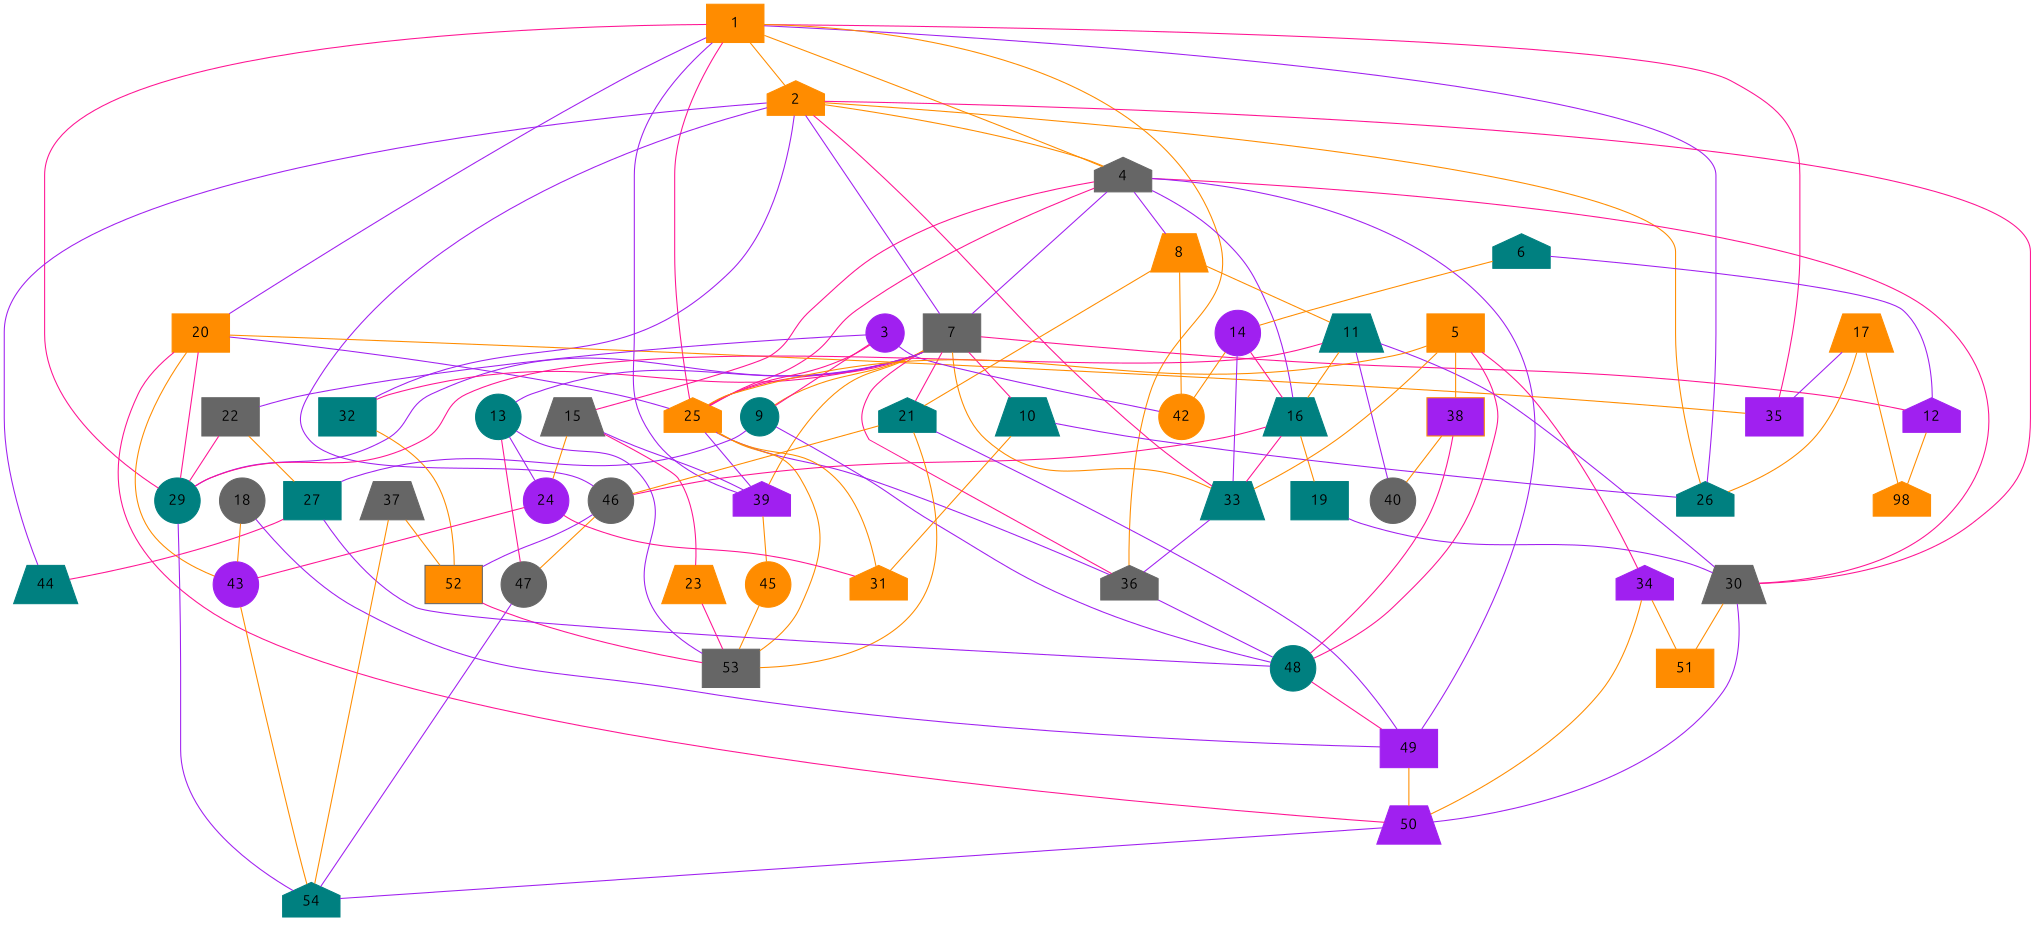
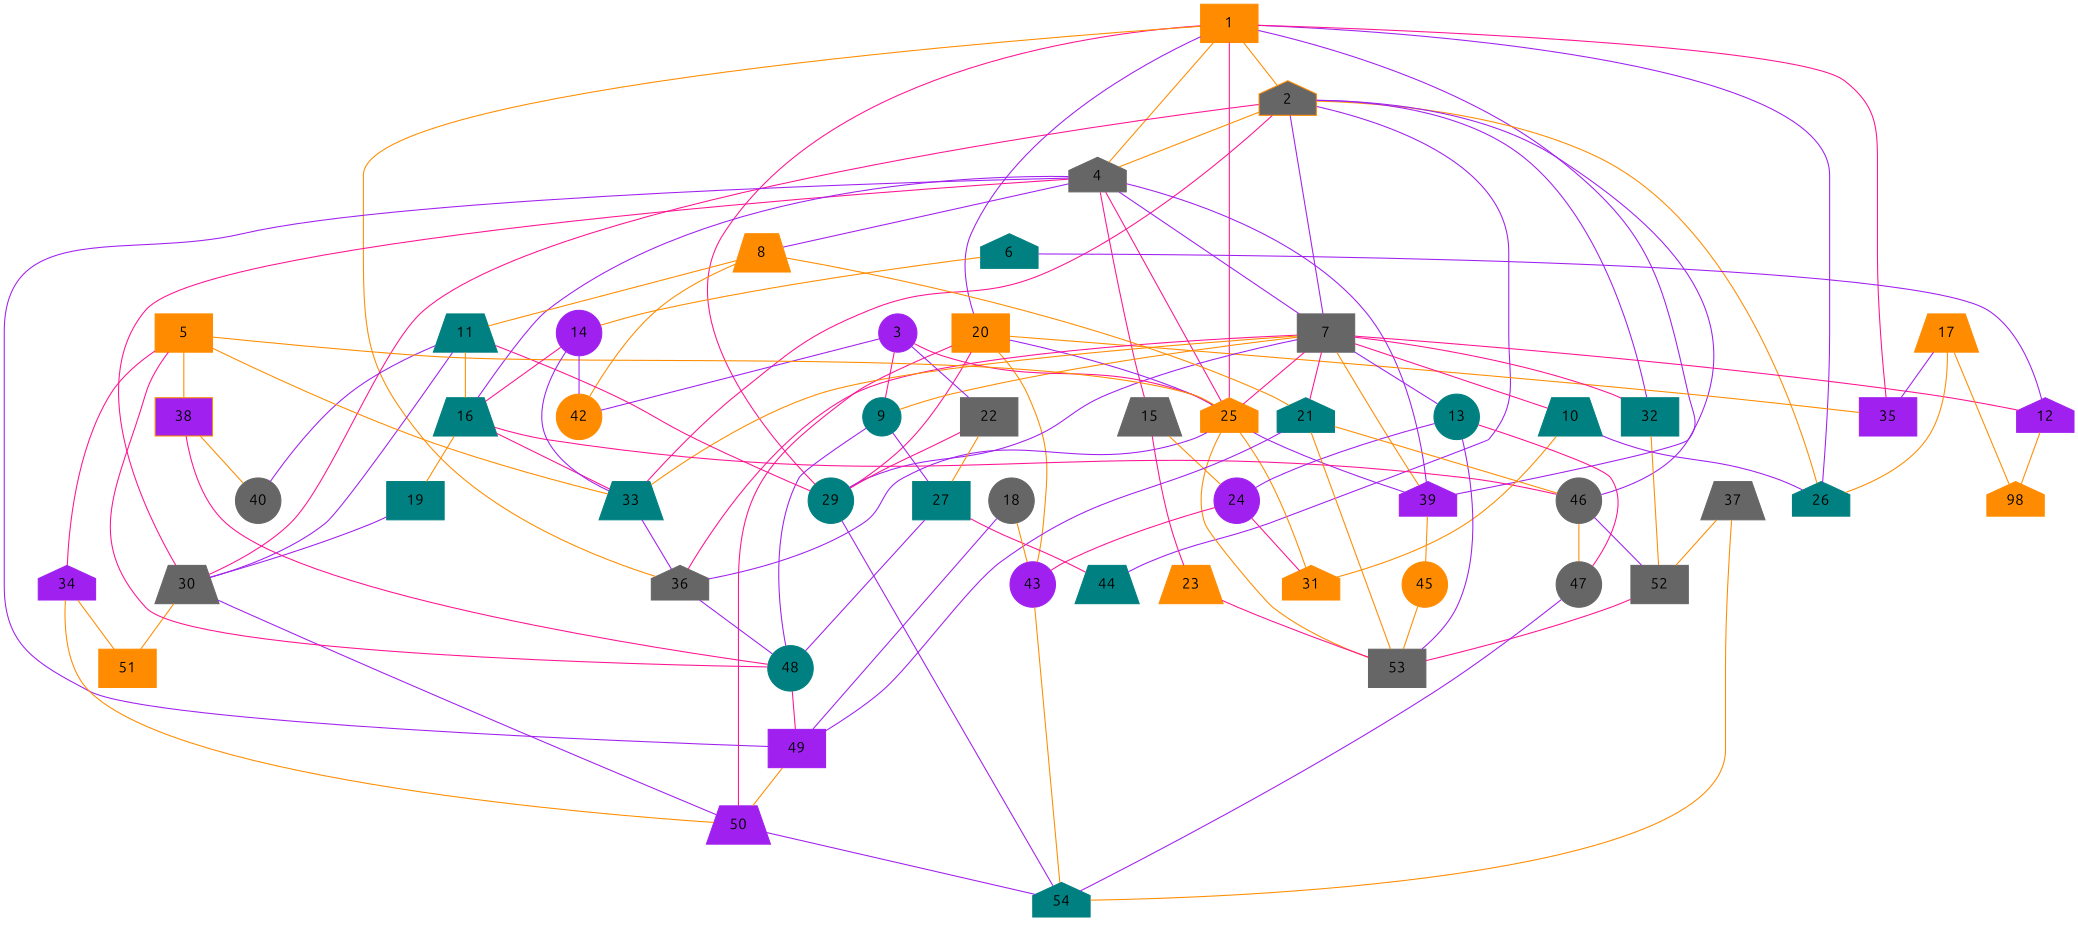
  graph {
    fontname=Ubuntu
    node [color=teal fontname=Ubuntu shape=box style=filled]
    edge [color=darkorange fontname=Ubuntu weight=1.0]
    1 [color=darkorange]
-   2 [color=darkorange shape=house]
+   2 [color=darkorange shape=house fillcolor=gray40]
    4 [color=gray40 shape=house]
    20 [color=darkorange]
    25 [color=darkorange shape=house]
    26 [shape=house]
    29 [shape=circle]
    35 [color=purple]
    36 [color=gray40 shape=house]
    39 [color=purple shape=house]
    7 [color=gray40]
    30 [color=gray40 shape=trapezium]
    32
    33 [shape=trapezium]
    44 [shape=trapezium]
    46 [color=gray40 shape=circle]
    8 [color=darkorange shape=trapezium]
    15 [color=gray40 shape=trapezium]
    16 [shape=trapezium]
    49 [color=purple]
    43 [color=purple shape=circle]
    50 [color=purple shape=trapezium]
    31 [color=darkorange shape=house]
    53 [color=gray40]
    54 [shape=house]
    48 [shape=circle]
    45 [color=darkorange shape=circle]
    9 [shape=circle]
    12 [color=purple shape=house]
    10 [shape=trapezium]
    13 [shape=circle]
    21 [shape=house]
    51 [color=darkorange]
-   52 [color=gray40 fillcolor=darkorange]
+   52 [color=gray40]
    47 [color=gray40 shape=circle]
    3 [color=purple shape=circle]
    22 [color=gray40]
    42 [color=darkorange shape=circle]
    27
    11 [shape=trapezium]
    24 [color=purple shape=circle]
    23 [color=darkorange shape=trapezium]
    19
    5 [color=darkorange]
    34 [color=purple shape=house]
    38 [color=darkorange fillcolor=purple]
    40 [color=gray40 shape=circle]
    6 [shape=house]
    14 [color=purple shape=circle]
    n50 [color=darkorange label=98 shape=house]
    17 [color=darkorange shape=trapezium]
    18 [color=gray40 shape=circle]
    37 [color=gray40 shape=trapezium]
    1 -- 2 [weight=2.0]
    1 -- 4
    1 -- 20 [color=purple]
    1 -- 25 [color=deeppink weight=3.0]
    1 -- 26 [color=purple]
    1 -- 29 [color=deeppink]
    1 -- 35 [color=deeppink]
    1 -- 36
    1 -- 39 [color=purple]
    2 -- 4
    2 -- 26
    2 -- 7 [color=purple]
    2 -- 30 [color=deeppink]
    2 -- 32 [color=purple]
    2 -- 33 [color=deeppink weight=2.0]
    2 -- 44 [color=purple]
    2 -- 46 [color=purple]
    4 -- 25 [color=deeppink]
-   15 -- 39 [color=purple]
+   4 -- 39 [color=purple]
    4 -- 7 [color=purple]
    4 -- 30 [color=deeppink]
    4 -- 8 [color=purple]
    4 -- 15 [color=deeppink]
    4 -- 16 [color=purple]
    4 -- 49 [color=purple]
    20 -- 25 [color=purple]
    20 -- 29 [color=deeppink]
    20 -- 35
    20 -- 43
    20 -- 50 [color=deeppink]
    25 -- 36 [color=purple]
    25 -- 39 [color=purple]
    25 -- 31
    25 -- 53
    29 -- 54 [color=purple]
    36 -- 48 [color=purple]
    39 -- 45
    7 -- 25 [color=deeppink]
    7 -- 29 [color=purple]
    7 -- 36 [color=deeppink]
    7 -- 39
    7 -- 32 [color=deeppink weight=4.0]
    7 -- 33 [weight=3.0]
    7 -- 9
    7 -- 12 [color=deeppink]
    7 -- 10 [color=deeppink]
    7 -- 13 [color=purple]
    7 -- 21 [color=deeppink]
    30 -- 50 [color=purple]
    30 -- 51
    32 -- 52
    33 -- 36 [color=purple]
    46 -- 52 [color=purple]
    46 -- 47
    8 -- 21
    8 -- 42
    8 -- 11
    15 -- 24
    15 -- 23 [color=deeppink]
    16 -- 33 [color=deeppink]
    16 -- 46 [color=deeppink]
    16 -- 19
    49 -- 50
    43 -- 54
    50 -- 54 [color=purple]
    48 -- 49 [color=deeppink]
    45 -- 53
    9 -- 48 [color=purple]
    9 -- 27 [color=purple]
    12 -- n50
    10 -- 26 [color=purple]
    10 -- 31
    13 -- 53 [color=purple]
    13 -- 47 [color=deeppink]
    13 -- 24 [color=purple]
    21 -- 46
    21 -- 49 [color=purple]
    21 -- 53
    52 -- 53 [color=deeppink]
    47 -- 54 [color=purple]
    3 -- 25 [color=deeppink]
    3 -- 9 [color=deeppink]
    3 -- 22 [color=purple]
    3 -- 42 [color=purple]
    22 -- 29 [color=deeppink]
    22 -- 27
    27 -- 44 [color=deeppink]
    27 -- 48 [color=purple]
    11 -- 29 [color=deeppink]
    11 -- 30 [color=purple]
    11 -- 16
    11 -- 40 [color=purple]
    24 -- 43 [color=deeppink]
    24 -- 31 [color=deeppink]
    23 -- 53 [color=deeppink]
    19 -- 30 [color=purple]
    5 -- 25
    5 -- 33
    5 -- 48 [color=deeppink]
    5 -- 34 [color=deeppink]
    5 -- 38
    34 -- 50
    34 -- 51
    38 -- 48 [color=deeppink]
    38 -- 40
    6 -- 12 [color=purple]
    6 -- 14
    14 -- 33 [color=purple]
    14 -- 16 [color=deeppink]
-   14 -- 42
+   14 -- 42 [color=purple]
    17 -- 26
    17 -- 35 [color=purple]
    17 -- n50
    18 -- 49 [color=purple]
    18 -- 43
    37 -- 54
    37 -- 52
  }
